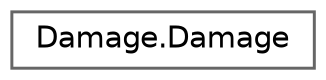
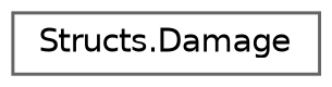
  digraph {
    rankdir=LR
-   n1 [color=grey40 fillcolor=white fontname=Helvetica fontsize=10 height=0.2 label="Damage.Damage" shape=box style=filled width=0.4]
+   n1 [color=grey40 fillcolor=white fontname=Helvetica fontsize=10 height=0.2 label="Structs.Damage" shape=box style=filled width=0.4]
  }
